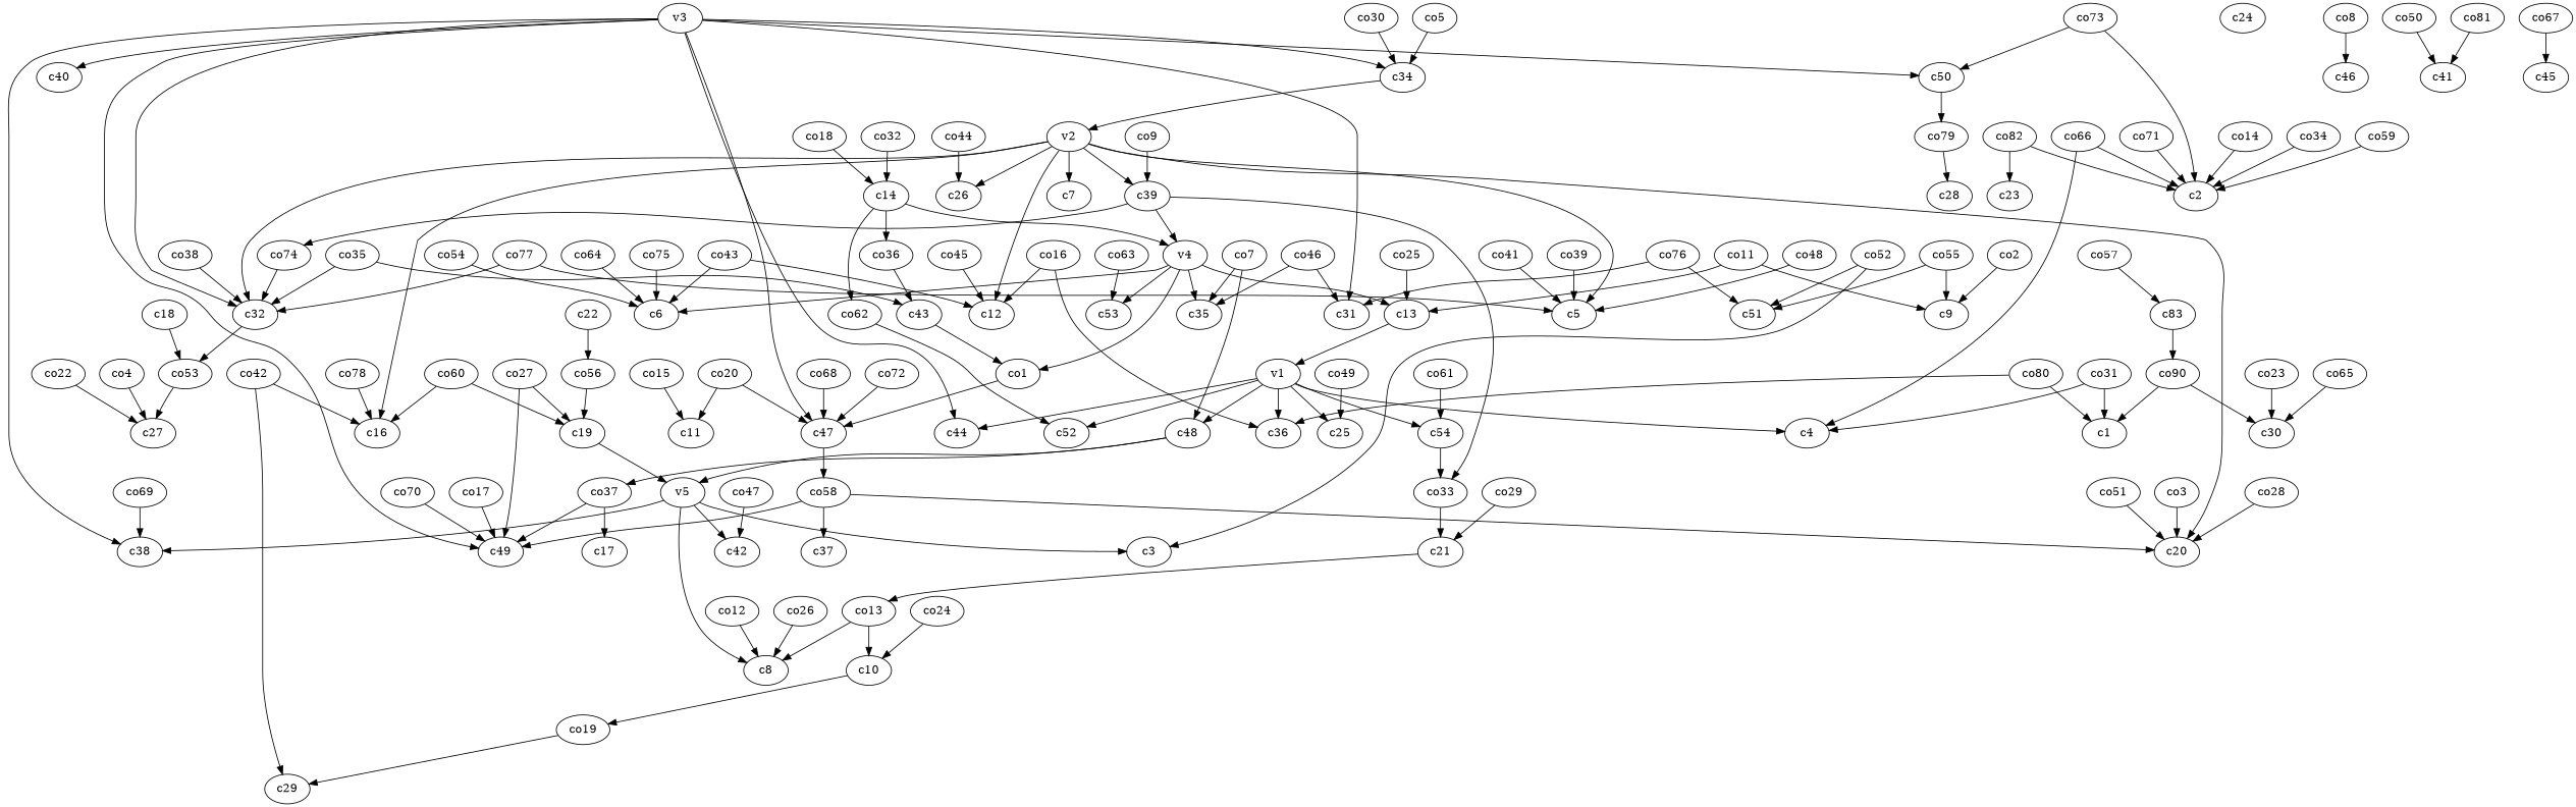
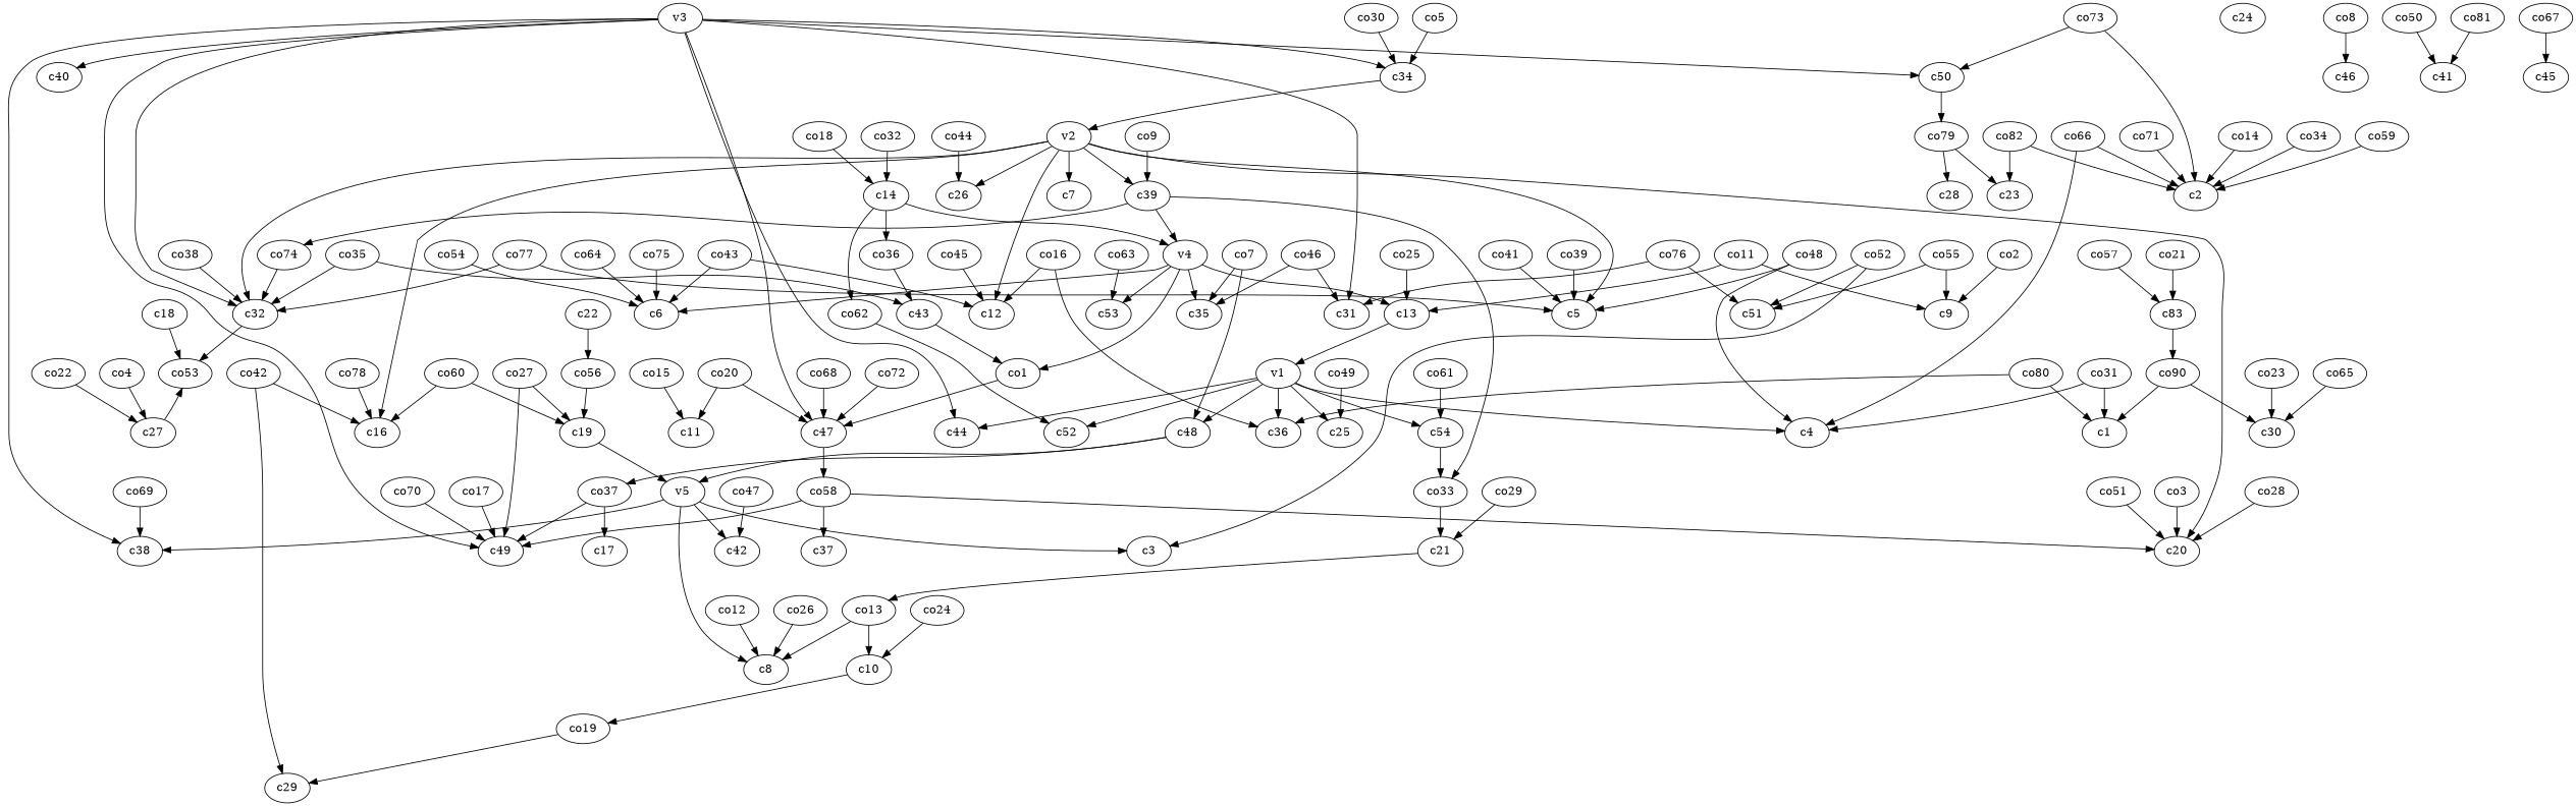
  strict digraph {
    edge [weight=1]
    c10
    co19
    c29
    c13
    v1
    c48
    c54
    c4
    c25
    c36
    c44
    c52
    c14
    v4
    co36
    co62
    co1
    c6
    c35
    c53
    c43
    c18
    co53
    c27
    c19
    v5
    c38
    c3
    c8
    c42
    c21
    co13
    c22
    co56
    c24
    c32
    n37 [label=c83]
    n38 [label=co90]
    c1
    c30
    c34
    v2
    c39
    c5
    c7
    c12
    c16
    c20
    c26
    co33
    co74
    c47
    co58
    c49
    c37
    co37
    c17
    c50
    co79
    c23
    c28
    v3
    c31
    c40
    co2
    c9
    co3
    co4
    co5
    co7
    co8
    c46
    co9
    co11
    co12
    co14
    c2
    co15
    c11
    co16
    co17
    co18
    co20
+   co21
    co22
    co23
    co24
    co25
    co26
    co27
    co28
    co29
    co30
    co31
    co32
    co34
    co35
    co38
    co39
    co41
    co42
    co43
    co44
    co45
    co46
    co47
    co48
    co49
    co50
    c41
    co51
    co52
    c51
    co54
    co55
    co57
    co59
    co60
    co61
    co63
    co64
    co65
    co66
    co67
    c45
    co68
    co69
    co70
    co71
    co72
    co73
    co75
    co76
    co77
    co78
    co80
    co81
    co82
    c10 -> co19
    co19 -> c29
    c13 -> v1
    v1 -> c48
    v1 -> c54
    v1 -> c4
    v1 -> c25
    v1 -> c36
    v1 -> c44
    v1 -> c52
    c48 -> v5
    c48 -> co37
    c54 -> co33
    c14 -> v4
    c14 -> co36
    c14 -> co62
    v4 -> c13
    v4 -> co1
    v4 -> c6
    v4 -> c35
    v4 -> c53
    co36 -> c43
    co62 -> c52
    co1 -> c47
    c43 -> co1
    c18 -> co53
-   co53 -> c27
+   c27 -> co53
    c19 -> v5
    v5 -> c38
    v5 -> c3
    v5 -> c8
    v5 -> c42
    c21 -> co13
    co13 -> c10
    co13 -> c8
    c22 -> co56
    co56 -> c19
    c32 -> co53
    n37 -> n38
    n38 -> c1
    n38 -> c30
    c34 -> v2
    v2 -> c32
    v2 -> c39
    v2 -> c5
    v2 -> c7
    v2 -> c12
    v2 -> c16
    v2 -> c20
    v2 -> c26
    c39 -> v4
    c39 -> co33
    c39 -> co74
    co33 -> c21
    co74 -> c32
    c47 -> co58
    co58 -> c20
    co58 -> c49
    co58 -> c37
    co37 -> c49
    co37 -> c17
    c50 -> co79
+   co79 -> c23
    co79 -> c28
    v3 -> c44
    v3 -> c38
    v3 -> c32
    v3 -> c34
    v3 -> c47
    v3 -> c49
    v3 -> c50
    v3 -> c31
    v3 -> c40
    co2 -> c9
    co3 -> c20
    co4 -> c27
    co5 -> c34
    co7 -> c48
    co7 -> c35
    co8 -> c46
    co9 -> c39
    co11 -> c13
    co11 -> c9
    co12 -> c8
    co14 -> c2
    co15 -> c11
    co16 -> c36
    co16 -> c12
    co17 -> c49
    co18 -> c14
    co20 -> c47
    co20 -> c11
+   co21 -> n37
    co22 -> c27
    co23 -> c30
    co24 -> c10
    co25 -> c13
    co26 -> c8
    co27 -> c19
    co27 -> c49
    co28 -> c20
    co29 -> c21
    co30 -> c34
    co31 -> c4
    co31 -> c1
    co32 -> c14
    co34 -> c2
    co35 -> c43
    co35 -> c32
    co38 -> c32
    co39 -> c5
    co41 -> c5
    co42 -> c29
    co42 -> c16
    co43 -> c6
    co43 -> c12
    co44 -> c26
    co45 -> c12
    co46 -> c35
    co46 -> c31
    co47 -> c42
+   co48 -> c4
    co48 -> c5
    co49 -> c25
    co50 -> c41
    co51 -> c20
    co52 -> c3
    co52 -> c51
    co54 -> c6
    co55 -> c9
    co55 -> c51
    co57 -> n37
    co59 -> c2
    co60 -> c19
    co60 -> c16
    co61 -> c54
    co63 -> c53
    co64 -> c6
    co65 -> c30
    co66 -> c4
    co66 -> c2
    co67 -> c45
    co68 -> c47
    co69 -> c38
    co70 -> c49
    co71 -> c2
    co72 -> c47
    co73 -> c50
    co73 -> c2
    co75 -> c6
    co76 -> c31
    co76 -> c51
    co77 -> c32
    co77 -> c5
    co78 -> c16
    co80 -> c36
    co80 -> c1
    co81 -> c41
    co82 -> c23
    co82 -> c2
  }
